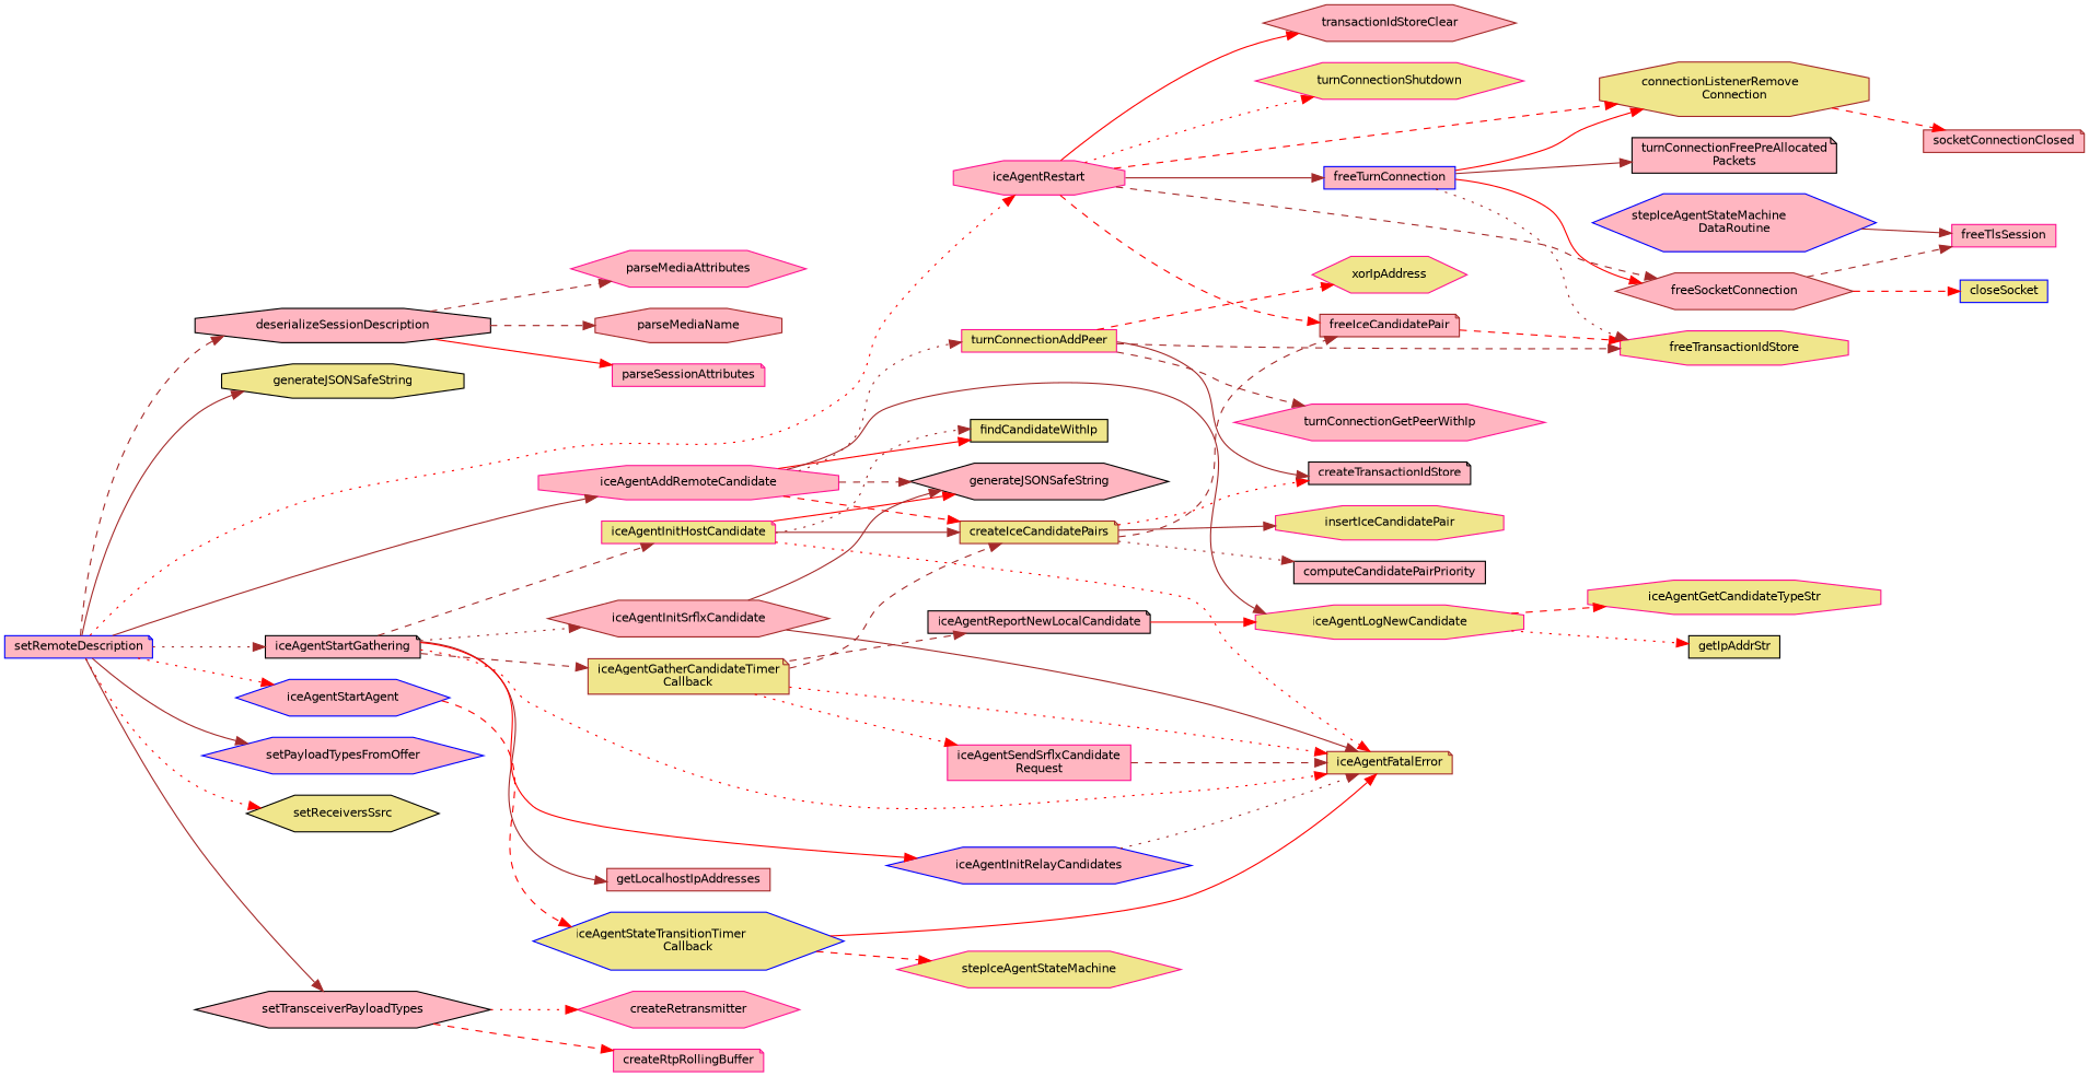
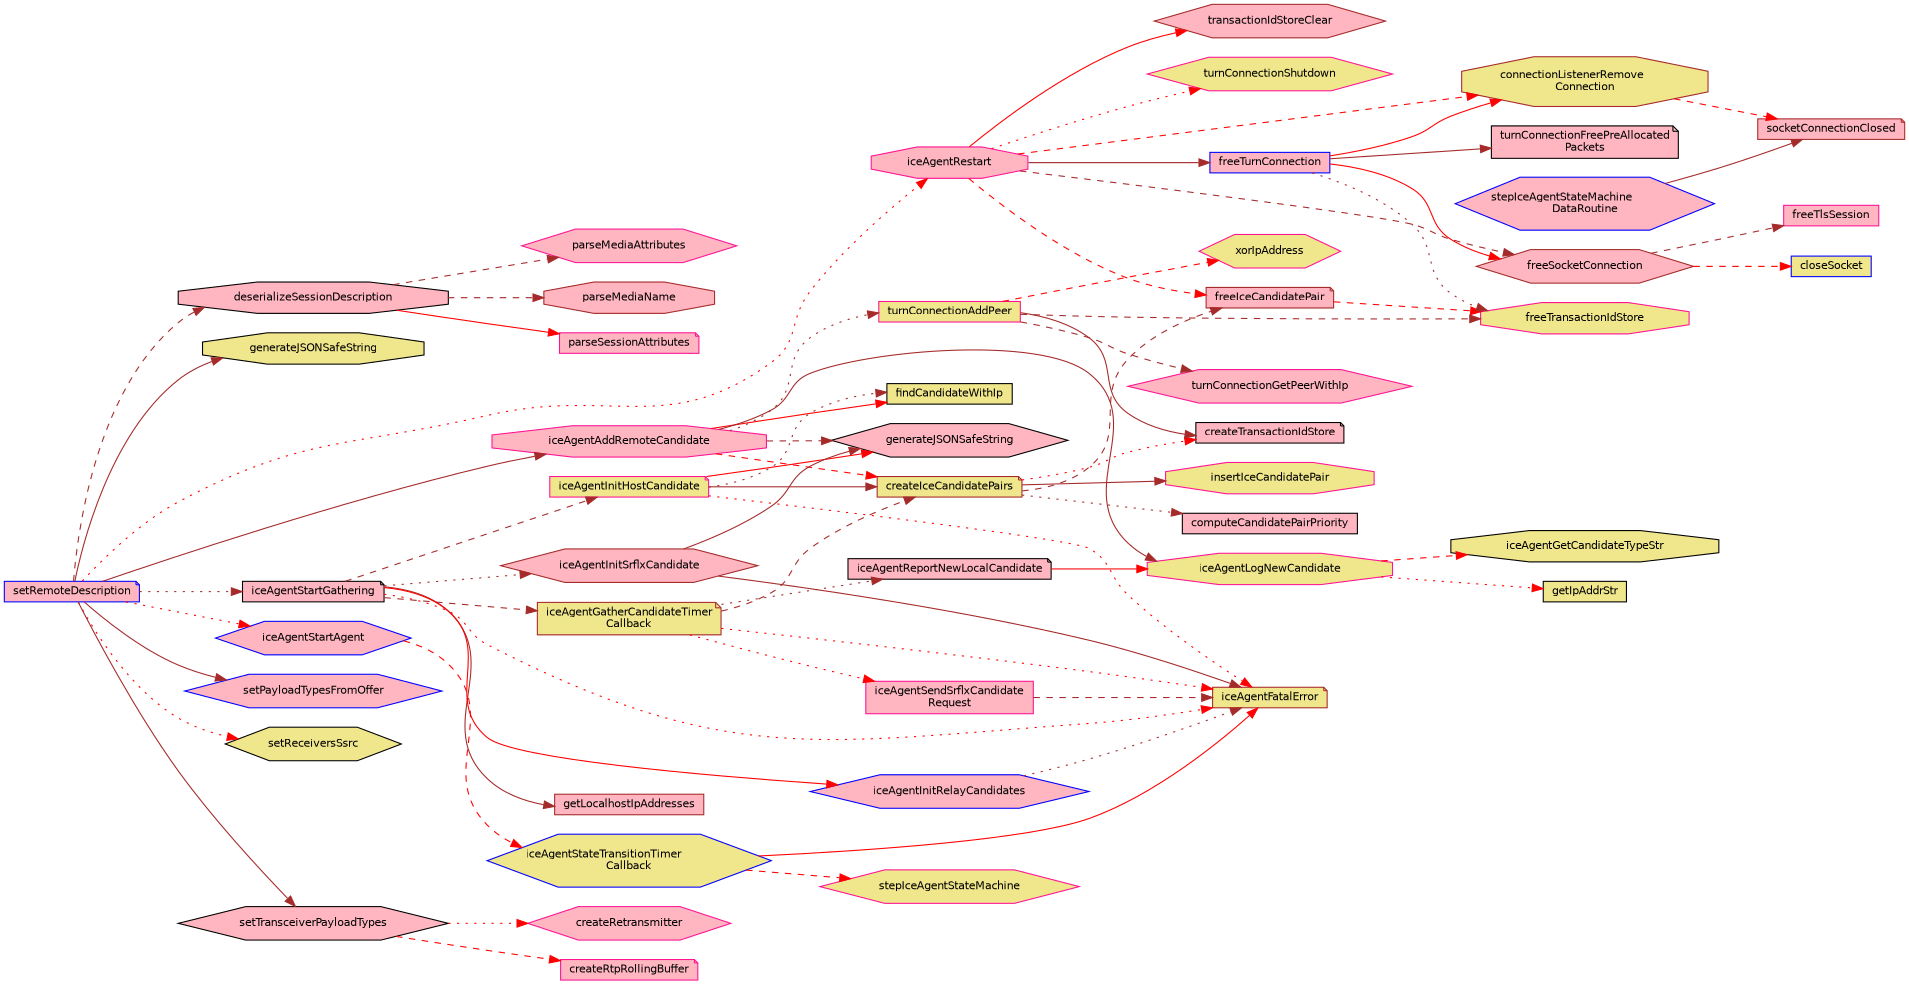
  digraph {
    rankdir=LR
    node [color=deeppink fillcolor=lightpink fontname=Helvetica fontsize=10 shape=hexagon style=filled]
    edge [color=brown fontname=Helvetica fontsize=10 labelfontname=Helvetica labelfontsize=10 style=dashed]
    n1 [color=blue fontcolor=black height=0.2 label=setRemoteDescription shape=note width=0.4]
    n2 [color=black height=0.2 label=deserializeSessionDescription shape=octagon width=0.4]
    n3 [color=black fillcolor=khaki height=0.2 label=generateJSONSafeString shape=octagon width=0.4]
    n4 [height=0.2 label=iceAgentAddRemoteCandidate shape=octagon width=0.4]
    n5 [height=0.2 label=iceAgentRestart shape=octagon width=0.4]
    n6 [color=blue height=0.2 label=iceAgentStartAgent width=0.4]
    n7 [color=black height=0.2 label=iceAgentStartGathering shape=note width=0.4]
    n8 [color=blue height=0.2 label=setPayloadTypesFromOffer width=0.4]
    n9 [color=black fillcolor=khaki height=0.2 label=setReceiversSsrc width=0.4]
    n10 [color=black height=0.2 label=setTransceiverPayloadTypes width=0.4]
    n11 [height=0.2 label=parseMediaAttributes width=0.4]
    n12 [color=brown height=0.2 label=parseMediaName shape=octagon width=0.4]
    n13 [height=0.2 label=parseSessionAttributes shape=note width=0.4]
    n14 [color=brown fillcolor=khaki height=0.2 label=createIceCandidatePairs shape=note width=0.4]
    n15 [color=black fillcolor=khaki height=0.2 label=findCandidateWithIp shape=box width=0.4]
    n16 [color=black height=0.2 label=generateJSONSafeString width=0.4]
    n17 [fillcolor=khaki height=0.2 label=iceAgentLogNewCandidate shape=octagon width=0.4]
    n18 [fillcolor=khaki height=0.2 label=turnConnectionAddPeer shape=box width=0.4]
    n19 [color=brown height=0.2 label=freeIceCandidatePair shape=note width=0.4]
    n20 [color=brown fillcolor=khaki height=0.2 label="connectionListenerRemove\lConnection" shape=octagon width=0.4]
    n21 [color=brown height=0.2 label=freeSocketConnection width=0.4]
    n22 [color=blue height=0.2 label=freeTurnConnection shape=box width=0.4]
    n23 [color=brown height=0.2 label=transactionIdStoreClear width=0.4]
    n24 [fillcolor=khaki height=0.2 label=turnConnectionShutdown width=0.4]
    n25 [color=blue fillcolor=khaki height=0.2 label="iceAgentStateTransitionTimer\lCallback" width=0.4]
    n26 [color=brown fillcolor=khaki height=0.2 label=iceAgentFatalError shape=note width=0.4]
    n27 [color=brown height=0.2 label=getLocalhostIpAddresses shape=box width=0.4]
    n28 [color=brown fillcolor=khaki height=0.2 label="iceAgentGatherCandidateTimer\lCallback" shape=note width=0.4]
    n29 [fillcolor=khaki height=0.2 label=iceAgentInitHostCandidate shape=note width=0.4]
    n30 [color=blue height=0.2 label=iceAgentInitRelayCandidates width=0.4]
    n31 [color=brown height=0.2 label=iceAgentInitSrflxCandidate width=0.4]
    n32 [height=0.2 label=createRetransmitter width=0.4]
    n33 [height=0.2 label=createRtpRollingBuffer shape=note width=0.4]
    n34 [color=black height=0.2 label=computeCandidatePairPriority shape=box width=0.4]
    n35 [color=black height=0.2 label=createTransactionIdStore shape=note width=0.4]
    n36 [fillcolor=khaki height=0.2 label=insertIceCandidatePair shape=octagon width=0.4]
    n37 [color=black fillcolor=khaki height=0.2 label=getIpAddrStr shape=box width=0.4]
-   n38 [fillcolor=khaki height=0.2 label=iceAgentGetCandidateTypeStr shape=octagon width=0.4]
+   n38 [color=black fillcolor=khaki height=0.2 label=iceAgentGetCandidateTypeStr shape=octagon width=0.4]
    n39 [fillcolor=khaki height=0.2 label=freeTransactionIdStore shape=octagon width=0.4]
    n40 [height=0.2 label=turnConnectionGetPeerWithIp width=0.4]
    n41 [fillcolor=khaki height=0.2 label=xorIpAddress width=0.4]
    n42 [color=brown height=0.2 label=socketConnectionClosed shape=note width=0.4]
    n43 [color=blue fillcolor=khaki height=0.2 label=closeSocket shape=box width=0.4]
    n44 [height=0.2 label=freeTlsSession shape=box width=0.4]
    n45 [color=black height=0.2 label="turnConnectionFreePreAllocated\lPackets" shape=note width=0.4]
    n46 [fillcolor=khaki height=0.2 label=stepIceAgentStateMachine width=0.4]
    n47 [color=black height=0.2 label=iceAgentReportNewLocalCandidate shape=note width=0.4]
    n48 [height=0.2 label="iceAgentSendSrflxCandidate\lRequest" shape=box width=0.4]
    n49 [color=blue height=0.2 label="stepIceAgentStateMachine\lDataRoutine" width=0.4]
    n1 -> n2
    n1 -> n3 [style=solid]
    n1 -> n4 [style=solid]
    n1 -> n5 [color=red style=dotted]
    n1 -> n6 [color=red style=dotted]
    n1 -> n7 [style=dotted]
    n1 -> n8 [style=solid]
    n1 -> n9 [color=red style=dotted]
    n1 -> n10 [style=solid]
    n2 -> n11
    n2 -> n12
    n2 -> n13 [color=red style=solid]
    n4 -> n14 [color=red]
    n4 -> n15 [color=red style=solid]
    n4 -> n16
    n4 -> n17 [style=solid]
    n4 -> n18 [style=dotted]
    n5 -> n19 [color=red]
    n5 -> n20 [color=red]
    n5 -> n21
    n5 -> n22 [style=solid]
    n5 -> n23 [color=red style=solid]
    n5 -> n24 [color=red style=dotted]
    n6 -> n25 [color=red]
    n7 -> n26 [color=red style=dotted]
    n7 -> n27 [style=solid]
    n7 -> n28
    n7 -> n29
    n7 -> n30 [color=red style=solid]
    n7 -> n31 [style=dotted]
    n10 -> n32 [color=red style=dotted]
    n10 -> n33 [color=red]
    n14 -> n19
    n14 -> n34 [style=dotted]
    n14 -> n35 [color=red style=dotted]
    n14 -> n36 [style=solid]
    n17 -> n37 [color=red style=dotted]
    n17 -> n38 [color=red]
    n18 -> n35 [style=solid]
    n18 -> n39
    n18 -> n40
    n18 -> n41 [color=red]
    n19 -> n39 [color=red]
    n20 -> n42 [color=red]
    n21 -> n43 [color=red]
    n21 -> n44
    n22 -> n20 [color=red style=solid]
    n22 -> n21 [color=red style=solid]
    n22 -> n39 [style=dotted]
    n22 -> n45 [style=solid]
    n25 -> n26 [color=red style=solid]
    n25 -> n46 [color=red]
    n28 -> n14
    n28 -> n26 [color=red style=dotted]
-   n28 -> n47
+   n28 -> n47 [style=dotted]
    n28 -> n48 [color=red style=dotted]
    n29 -> n14 [style=solid]
    n29 -> n15 [style=dotted]
    n29 -> n16 [color=red style=solid]
    n29 -> n26 [color=red style=dotted]
    n30 -> n26 [style=dotted]
    n31 -> n16 [style=solid]
    n31 -> n26 [style=solid]
    n47 -> n17 [color=red style=solid]
    n48 -> n26
-   n49 -> n44 [style=solid]
+   n49 -> n42 [style=solid]
  }
